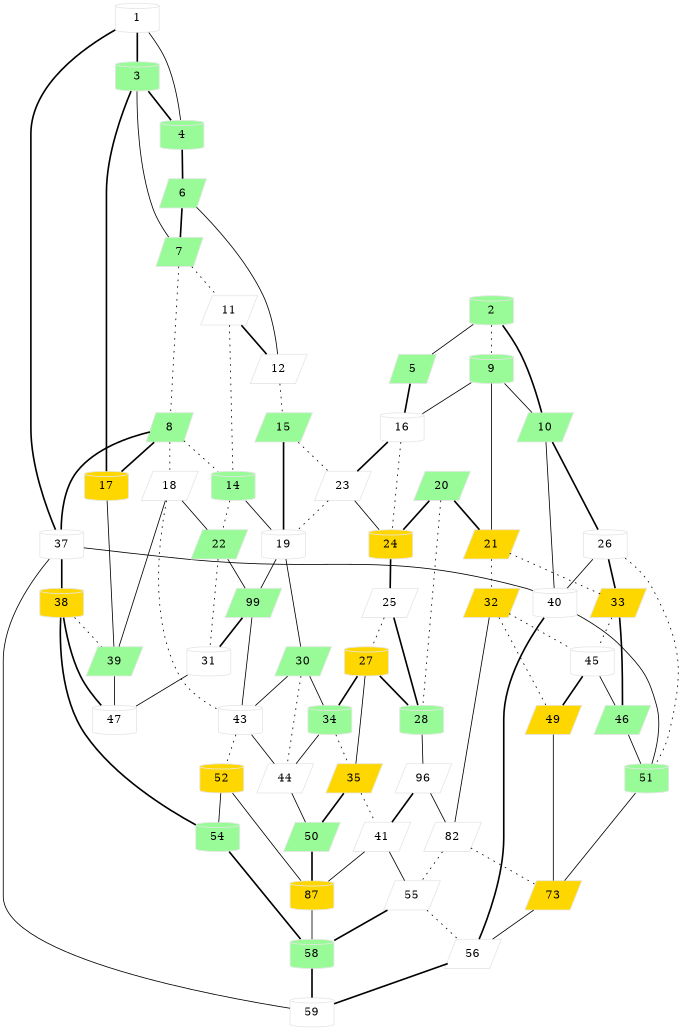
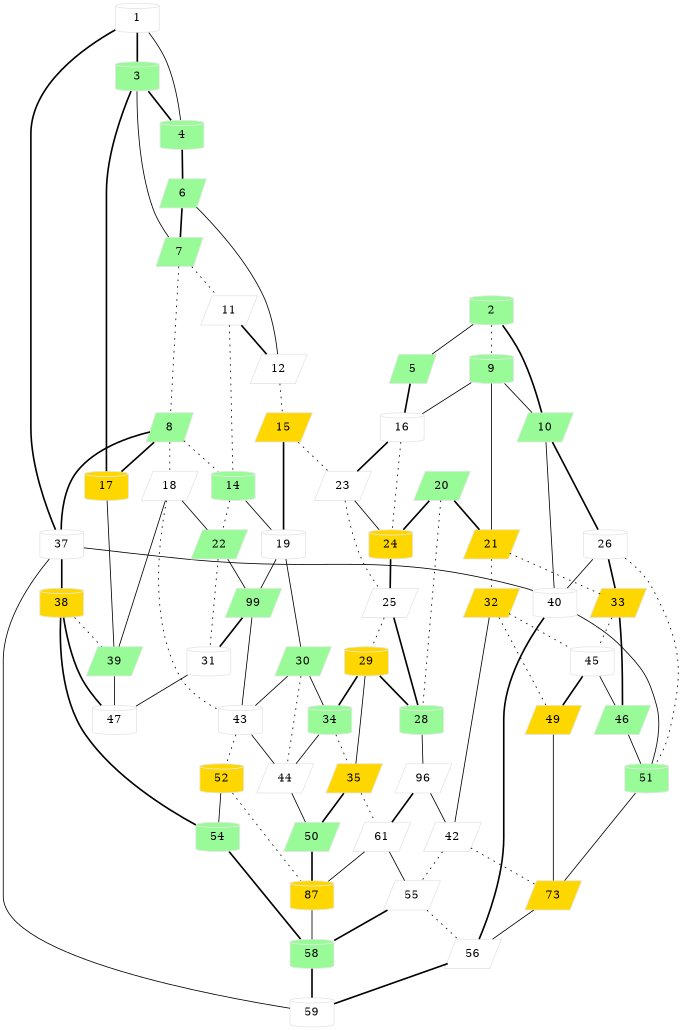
  graph {
    node [color=gray90 fillcolor=palegreen shape=parallelogram style=filled]
    edge [style=solid weight=1.0]
    1 [fillcolor=white shape=cylinder]
    3 [shape=cylinder]
    4 [shape=cylinder]
    37 [fillcolor=white shape=cylinder]
    7
    17 [fillcolor=gold shape=cylinder]
    6
    40 [fillcolor=white shape=cylinder]
    38 [fillcolor=gold shape=cylinder]
    59 [fillcolor=white shape=cylinder]
    2 [shape=cylinder]
    5
    9 [shape=cylinder]
    10
    16 [fillcolor=white shape=cylinder]
    21 [fillcolor=gold]
    26 [fillcolor=white shape=cylinder]
    8
    11 [fillcolor=white]
    39
    12 [fillcolor=white]
    23 [fillcolor=white]
    24 [fillcolor=gold shape=cylinder]
-   15
+   15 [fillcolor=gold]
    14 [shape=cylinder]
    18 [fillcolor=white]
    19 [fillcolor=white shape=cylinder]
    22
    43 [fillcolor=white shape=cylinder]
    32 [fillcolor=gold]
    33 [fillcolor=gold]
    51 [shape=cylinder]
    56 [fillcolor=white]
    n34 [label=99]
    30
    31 [fillcolor=white shape=cylinder]
    25 [fillcolor=white]
    47 [fillcolor=white shape=cylinder]
    34 [shape=cylinder]
    44 [fillcolor=white]
    20
    28 [shape=cylinder]
    n43 [fillcolor=white label=96]
-   42 [fillcolor=white label=82]
+   42 [fillcolor=white]
    45 [fillcolor=white shape=cylinder]
    49 [fillcolor=gold]
    46
-   27 [fillcolor=gold shape=cylinder]
+   27 [fillcolor=gold shape=cylinder label=29]
    35 [fillcolor=gold]
    n50 [fillcolor=gold label=73]
-   41 [fillcolor=white]
+   41 [fillcolor=white label=61]
    50
    52 [fillcolor=gold shape=cylinder]
    55 [fillcolor=white]
    n55 [fillcolor=gold label=87 shape=cylinder]
    54 [shape=cylinder]
    58 [shape=cylinder]
    1 -- 3 [style=bold]
    1 -- 4
    1 -- 37 [style=bold]
    3 -- 4 [style=bold]
    3 -- 7
    3 -- 17 [style=bold]
    4 -- 6 [style=bold weight=2.0]
    37 -- 40 [weight=2.0]
    37 -- 38 [style=bold]
    37 -- 59
    7 -- 8 [style=dotted]
    7 -- 11 [style=dotted]
    17 -- 39
    6 -- 7 [style=bold]
    6 -- 12
    40 -- 51
    40 -- 56 [style=bold]
    38 -- 39 [style=dotted]
    38 -- 47 [style=bold]
    38 -- 54 [style=bold]
    2 -- 5
    2 -- 9 [style=dotted]
    2 -- 10 [style=bold]
    5 -- 16 [style=bold]
    9 -- 10
    9 -- 16
    9 -- 21
    10 -- 40
    10 -- 26 [style=bold]
    16 -- 23 [style=bold]
    16 -- 24 [style=dotted]
    21 -- 32 [style=dotted]
    21 -- 33 [style=dotted]
    26 -- 40
    26 -- 33 [style=bold]
    26 -- 51 [style=dotted]
    8 -- 37 [style=bold]
    8 -- 17 [style=bold]
    8 -- 14 [style=dotted]
    8 -- 18 [style=dotted]
    11 -- 12 [style=bold]
    11 -- 14 [style=dotted]
    39 -- 47
    12 -- 15 [style=dotted]
    23 -- 24
-   23 -- 19 [style=dotted]
+   23 -- 25 [style=dotted]
    24 -- 25 [style=bold]
    15 -- 23 [style=dotted]
    15 -- 19 [style=bold]
    14 -- 19
    14 -- 22 [style=dotted]
    18 -- 39
    18 -- 22
    18 -- 43 [style=dotted]
    19 -- n34
    19 -- 30
    22 -- n34
    22 -- 31 [style=dotted]
    43 -- 44
    43 -- 52 [style=dotted]
    32 -- 42
    32 -- 45 [style=dotted]
    32 -- 49 [style=dotted]
    33 -- 45 [style=dotted]
    33 -- 46 [style=bold]
    51 -- n50
    56 -- 59 [style=bold]
    n34 -- 43
    n34 -- 31 [style=bold]
    30 -- 43
    30 -- 34
    30 -- 44 [style=dotted]
    31 -- 47
    25 -- 28 [style=bold]
    25 -- 27 [style=dotted]
    34 -- 44
    34 -- 35 [style=dotted]
    44 -- 50
    20 -- 21 [style=bold]
    20 -- 24 [style=bold]
    20 -- 28 [style=dotted]
    28 -- n43
    n43 -- 42
    n43 -- 41 [style=bold]
    42 -- n50 [style=dotted]
    42 -- 55 [style=dotted]
    45 -- 49 [style=bold]
    45 -- 46
    49 -- n50
    46 -- 51
    27 -- 34 [style=bold]
    27 -- 28 [style=bold]
    27 -- 35
    35 -- 41 [style=dotted]
    35 -- 50 [style=bold]
    n50 -- 56
    41 -- 55
    41 -- n55
    50 -- n55 [style=bold]
-   52 -- n55
+   52 -- n55 [style=dotted]
    52 -- 54
    55 -- 56 [style=dotted]
    55 -- 58 [style=bold]
    n55 -- 58
    54 -- 58 [style=bold]
    58 -- 59 [style=bold]
  }
